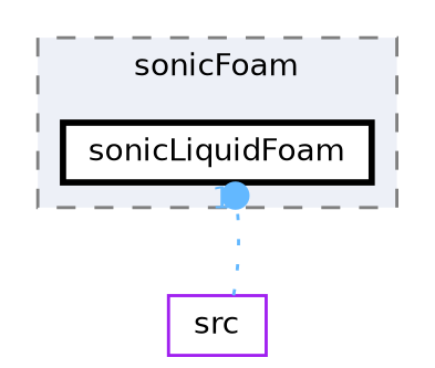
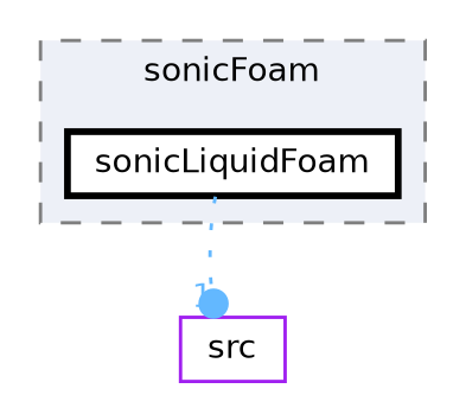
  digraph {
    compound=true
    node [fillcolor=white fontname=Helvetica fontsize=10 shape=box]
    n1 [color=black height=0.2 label=sonicLiquidFoam style="filled,bold" width=0.4]
    n2 [color=purple height=0.2 label=src style=filled width=0.4]
    subgraph cluster_1 {
      bgcolor="#edf0f7"
      fontname=Helvetica
      fontsize=10
      label=sonicFoam
      pencolor=grey50
      style="filled,dashed"
      n1
    }
-   n2 -> n1 [color=steelblue1 fontcolor=steelblue1 fontname=Helvetica fontsize=10 headlabel=1 labeldistance=1.5 labelfontname=Helvetica labelfontsize=10 style=dotted arrowhead=dot]
+   n1 -> n2 [color=steelblue1 fontcolor=steelblue1 fontname=Helvetica fontsize=10 headlabel=1 labeldistance=1.5 labelfontname=Helvetica labelfontsize=10 style=dotted arrowhead=dot]
  }
